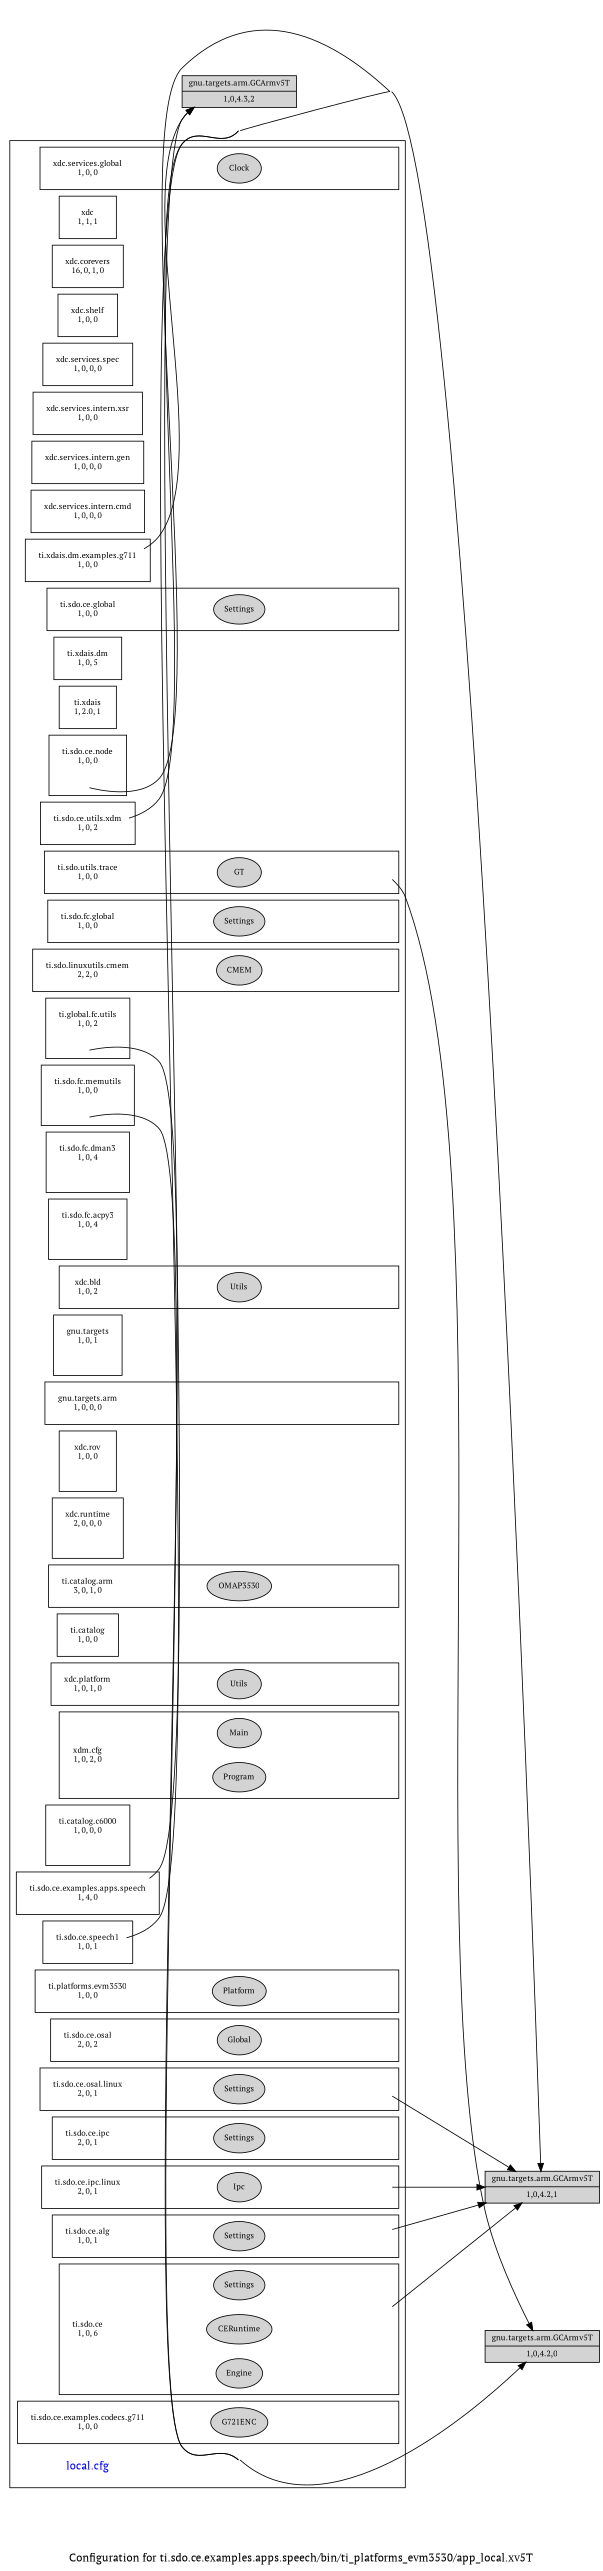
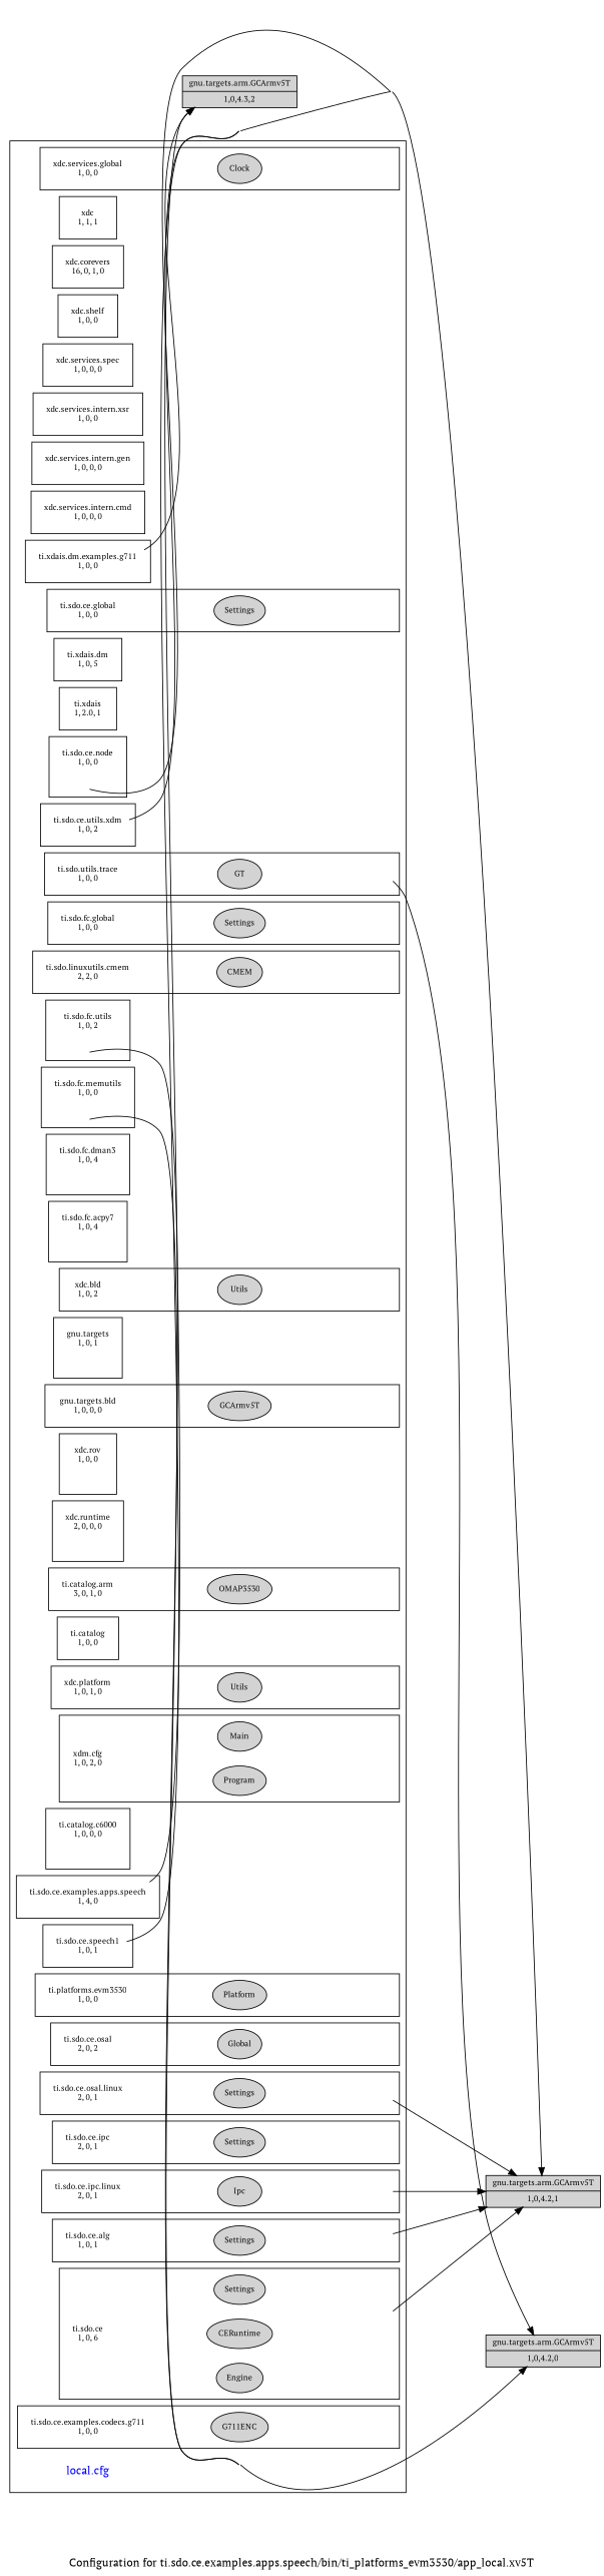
  digraph {
    compound=true
    concentrate=true
    fontname="PT Serif"
    label="\nConfiguration for ti.sdo.ce.examples.apps.speech/bin/ti_platforms_evm3530/app_local.xv5T"
    rankdir=LR
    ranksep=".50 equally"
    node [font=Helvetica fontcolor=black fontname="PT Serif" fontsize=10 shape=box]
    edge [fontname="PT Serif" style=invis]
    n1 [color=white label="xdc.services.global\n1, 0, 0"]
    n2 [fillcolor=lightgray label=Clock style=filled shape=""]
    xdc_services_global__bot [shape=point style=invis]
    n4 [color=white label="xdc\n1, 1, 1"]
    n5 [color=white label="xdc.corevers\n16, 0, 1, 0"]
    n6 [color=white label="xdc.shelf\n1, 0, 0"]
    n7 [color=white label="xdc.services.spec\n1, 0, 0, 0"]
    n8 [color=white label="xdc.services.intern.xsr\n1, 0, 0"]
    n9 [color=white label="xdc.services.intern.gen\n1, 0, 0, 0"]
    n10 [color=white label="xdc.services.intern.cmd\n1, 0, 0, 0"]
    n11 [color=white label="ti.xdais.dm.examples.g711\n1, 0, 0"]
    n12 [color=white label="ti.sdo.ce.global\n1, 0, 0"]
    n13 [fillcolor=lightgray label=Settings style=filled shape=""]
    ti_sdo_ce_global__bot [shape=point style=invis]
    n15 [color=white label="ti.xdais.dm\n1, 0, 5"]
    n16 [color=white label="ti.xdais\n1, 2.0, 1"]
    n17 [color=white label="ti.sdo.ce.node\n1, 0, 0"]
    ti_sdo_ce_node__bot [shape=point style=invis]
    n19 [color=white label="ti.sdo.utils.trace\n1, 0, 0"]
    n20 [fillcolor=lightgray label=GT style=filled shape=""]
    ti_sdo_utils_trace__bot [shape=point style=invis]
    n22 [color=white label="ti.sdo.ce.utils.xdm\n1, 0, 2"]
    n23 [color=white label="ti.sdo.fc.global\n1, 0, 0"]
    n24 [fillcolor=lightgray label=Settings style=filled shape=""]
    ti_sdo_fc_global__bot [shape=point style=invis]
    n26 [color=white label="ti.sdo.linuxutils.cmem\n2, 2, 0"]
    n27 [fillcolor=lightgray label=CMEM style=filled shape=""]
    ti_sdo_linuxutils_cmem__bot [shape=point style=invis]
    n29 [color=white label="ti.sdo.fc.memutils\n1, 0, 0"]
    ti_sdo_fc_memutils__bot [shape=point style=invis]
-   n31 [color=white label="ti.global.fc.utils\n1, 0, 2"]
+   n31 [color=white label="ti.sdo.fc.utils\n1, 0, 2"]
    ti_sdo_fc_utils__bot [shape=point style=invis]
    n33 [color=white label="ti.sdo.fc.dman3\n1, 0, 4"]
    ti_sdo_fc_dman3__bot [shape=point style=invis]
-   n35 [color=white label="ti.sdo.fc.acpy3\n1, 0, 4"]
+   n35 [color=white label="ti.sdo.fc.acpy7\n1, 0, 4"]
    ti_sdo_fc_acpy3__bot [shape=point style=invis]
    n37 [color=white label="xdc.bld\n1, 0, 2"]
    n38 [fillcolor=lightgray label=Utils style=filled shape=""]
    xdc_bld__bot [shape=point style=invis]
    n40 [color=white label="gnu.targets\n1, 0, 1"]
    gnu_targets__bot [shape=point style=invis]
-   n42 [color=white label="gnu.targets.arm\n1, 0, 0, 0"]
+   n42 [color=white label="gnu.targets.bld\n1, 0, 0, 0"]
+   n43 [fillcolor=lightgray label=GCArmv5T style=filled shape=""]
    gnu_targets_arm__bot [shape=point style=invis]
    n45 [color=white label="xdc.rov\n1, 0, 0"]
    xdc_rov__bot [shape=point style=invis]
    n47 [color=white label="xdc.runtime\n2, 0, 0, 0"]
    xdc_runtime__bot [shape=point style=invis]
    n49 [color=white label="ti.catalog.arm\n3, 0, 1, 0"]
    n50 [fillcolor=lightgray label=OMAP3530 style=filled shape=""]
    ti_catalog_arm__bot [shape=point style=invis]
    n52 [color=white label="ti.catalog\n1, 0, 0"]
    n53 [color=white label="xdc.platform\n1, 0, 1, 0"]
    n54 [fillcolor=lightgray label=Utils style=filled shape=""]
    xdc_platform__bot [shape=point style=invis]
    n56 [color=white label="xdm.cfg\n1, 0, 2, 0"]
    n57 [fillcolor=lightgray label=Program style=filled shape=""]
    n58 [fillcolor=lightgray label=Main style=filled shape=""]
    xdc_cfg__bot [shape=point style=invis]
    n60 [color=white label="ti.catalog.c6000\n1, 0, 0, 0"]
    ti_catalog_c6000__bot [shape=point style=invis]
    n62 [color=white label="ti.platforms.evm3530\n1, 0, 0"]
    n63 [fillcolor=lightgray label=Platform style=filled shape=""]
    ti_platforms_evm3530__bot [shape=point style=invis]
    n65 [color=white label="ti.sdo.ce.osal\n2, 0, 2"]
    n66 [fillcolor=lightgray label=Global style=filled shape=""]
    ti_sdo_ce_osal__bot [shape=point style=invis]
    n68 [color=white label="ti.sdo.ce.osal.linux\n2, 0, 1"]
    n69 [fillcolor=lightgray label=Settings style=filled shape=""]
    ti_sdo_ce_osal_linux__bot [shape=point style=invis]
    n71 [color=white label="ti.sdo.ce.ipc\n2, 0, 1"]
    n72 [fillcolor=lightgray label=Settings style=filled shape=""]
    ti_sdo_ce_ipc__bot [shape=point style=invis]
    n74 [color=white label="ti.sdo.ce.ipc.linux\n2, 0, 1"]
    n75 [fillcolor=lightgray label=Ipc style=filled shape=""]
    ti_sdo_ce_ipc_linux__bot [shape=point style=invis]
    n77 [color=white label="ti.sdo.ce.alg\n1, 0, 1"]
    n78 [fillcolor=lightgray label=Settings style=filled shape=""]
    ti_sdo_ce_alg__bot [shape=point style=invis]
    n80 [color=white label="ti.sdo.ce\n1, 0, 6"]
    n81 [fillcolor=lightgray label=Engine style=filled shape=""]
    n82 [fillcolor=lightgray label=CERuntime style=filled shape=""]
    n83 [fillcolor=lightgray label=Settings style=filled shape=""]
    ti_sdo_ce__bot [shape=point style=invis]
    n85 [color=white label="ti.sdo.ce.speech1\n1, 0, 1"]
    n86 [color=white label="ti.sdo.ce.examples.codecs.g711\n1, 0, 0"]
-   n87 [fillcolor=lightgray label=G721ENC style=filled shape=""]
+   n87 [fillcolor=lightgray label=G711ENC style=filled shape=""]
    ti_sdo_ce_examples_codecs_g711__bot [shape=point style=invis]
    n89 [color=white label="ti.sdo.ce.examples.apps.speech\n1, 4, 0"]
    n90 [color=white fontcolor=blue fontsize=14 label="local.cfg" shape=""]
    n91 [fillcolor=lightgrey label="gnu.targets.arm.GCArmv5T|1,0,4.3,2" shape=record style=filled]
    n92 [fillcolor=lightgrey label="gnu.targets.arm.GCArmv5T|1,0,4.2,1" shape=record style=filled]
    n93 [fillcolor=lightgrey label="gnu.targets.arm.GCArmv5T|1,0,4.2,0" shape=record style=filled]
    subgraph cluster_1 {
      label=""
      n90
      subgraph cluster_2 {
        label=""
        n1
        n2
        xdc_services_global__bot
      }
      subgraph cluster_3 {
        label=""
        n4
      }
      subgraph cluster_4 {
        label=""
        n5
      }
      subgraph cluster_5 {
        label=""
        n6
      }
      subgraph cluster_6 {
        label=""
        n7
      }
      subgraph cluster_7 {
        label=""
        n8
      }
      subgraph cluster_8 {
        label=""
        n9
      }
      subgraph cluster_9 {
        label=""
        n10
      }
      subgraph cluster_10 {
        label=""
        n11
      }
      subgraph cluster_11 {
        label=""
        n12
        n13
        ti_sdo_ce_global__bot
      }
      subgraph cluster_12 {
        label=""
        n15
      }
      subgraph cluster_13 {
        label=""
        n16
      }
      subgraph cluster_14 {
        label=""
        n17
        ti_sdo_ce_node__bot
      }
      subgraph cluster_15 {
        label=""
        n19
        n20
        ti_sdo_utils_trace__bot
      }
      subgraph cluster_16 {
        label=""
        n22
      }
      subgraph cluster_17 {
        label=""
        n23
        n24
        ti_sdo_fc_global__bot
      }
      subgraph cluster_18 {
        label=""
        n26
        n27
        ti_sdo_linuxutils_cmem__bot
      }
      subgraph cluster_19 {
        label=""
        n29
        ti_sdo_fc_memutils__bot
      }
      subgraph cluster_20 {
        label=""
        n31
        ti_sdo_fc_utils__bot
      }
      subgraph cluster_21 {
        label=""
        n33
        ti_sdo_fc_dman3__bot
      }
      subgraph cluster_22 {
        label=""
        n35
        ti_sdo_fc_acpy3__bot
      }
      subgraph cluster_23 {
        label=""
        n37
        n38
        xdc_bld__bot
      }
      subgraph cluster_24 {
        label=""
        n40
        gnu_targets__bot
      }
      subgraph cluster_25 {
        label=""
        n42
+       n43
        gnu_targets_arm__bot
      }
      subgraph cluster_26 {
        label=""
        n45
        xdc_rov__bot
      }
      subgraph cluster_27 {
        label=""
        n47
        xdc_runtime__bot
      }
      subgraph cluster_28 {
        label=""
        n49
        n50
        ti_catalog_arm__bot
      }
      subgraph cluster_29 {
        label=""
        n52
      }
      subgraph cluster_30 {
        label=""
        n53
        n54
        xdc_platform__bot
      }
      subgraph cluster_31 {
        label=""
        n56
        n57
        n58
        xdc_cfg__bot
      }
      subgraph cluster_32 {
        label=""
        n60
        ti_catalog_c6000__bot
      }
      subgraph cluster_33 {
        label=""
        n62
        n63
        ti_platforms_evm3530__bot
      }
      subgraph cluster_34 {
        label=""
        n65
        n66
        ti_sdo_ce_osal__bot
      }
      subgraph cluster_35 {
        label=""
        n68
        n69
        ti_sdo_ce_osal_linux__bot
      }
      subgraph cluster_36 {
        label=""
        n71
        n72
        ti_sdo_ce_ipc__bot
      }
      subgraph cluster_37 {
        label=""
        n74
        n75
        ti_sdo_ce_ipc_linux__bot
      }
      subgraph cluster_38 {
        label=""
        n77
        n78
        ti_sdo_ce_alg__bot
      }
      subgraph cluster_39 {
        label=""
        n80
        n81
        n82
        n83
        ti_sdo_ce__bot
      }
      subgraph cluster_40 {
        label=""
        n85
      }
      subgraph cluster_41 {
        label=""
        n86
        n87
        ti_sdo_ce_examples_codecs_g711__bot
      }
      subgraph cluster_42 {
        label=""
        n89
      }
    }
    n1 -> n2
    n2 -> xdc_services_global__bot
    n11 -> n91 [style=""]
    n12 -> n13
    n13 -> ti_sdo_ce_global__bot
    ti_sdo_ce_node__bot -> n92 [style=""]
    n19 -> n20
    n20 -> ti_sdo_utils_trace__bot
    ti_sdo_utils_trace__bot -> n93 [style=""]
    n22 -> n92 [style=""]
    n23 -> n24
    n24 -> ti_sdo_fc_global__bot
    n26 -> n27
    n27 -> ti_sdo_linuxutils_cmem__bot
    ti_sdo_fc_memutils__bot -> n93 [style=""]
    ti_sdo_fc_utils__bot -> n93 [style=""]
    n37 -> n38
    n38 -> xdc_bld__bot
+   n42 -> n43
+   n43 -> gnu_targets_arm__bot
    n49 -> n50
    n50 -> ti_catalog_arm__bot
    n53 -> n54
    n54 -> xdc_platform__bot
    n56 -> n57
    n56 -> n58
    n57 -> xdc_cfg__bot
    n58 -> xdc_cfg__bot
    n62 -> n63
    n63 -> ti_platforms_evm3530__bot
    n65 -> n66
    n66 -> ti_sdo_ce_osal__bot
    n68 -> n69
    n69 -> ti_sdo_ce_osal_linux__bot
    ti_sdo_ce_osal_linux__bot -> n92 [style=""]
    n71 -> n72
    n72 -> ti_sdo_ce_ipc__bot
    n74 -> n75
    n75 -> ti_sdo_ce_ipc_linux__bot
    ti_sdo_ce_ipc_linux__bot -> n92 [style=""]
    n77 -> n78
    n78 -> ti_sdo_ce_alg__bot
    ti_sdo_ce_alg__bot -> n92 [style=""]
    n80 -> n81
    n80 -> n82
    n80 -> n83
    n81 -> ti_sdo_ce__bot
    n82 -> ti_sdo_ce__bot
    n83 -> ti_sdo_ce__bot
    ti_sdo_ce__bot -> n92 [style=""]
    n85 -> n92 [style=""]
    n86 -> n87
    n87 -> ti_sdo_ce_examples_codecs_g711__bot
    n89 -> n91 [style=""]
  }
